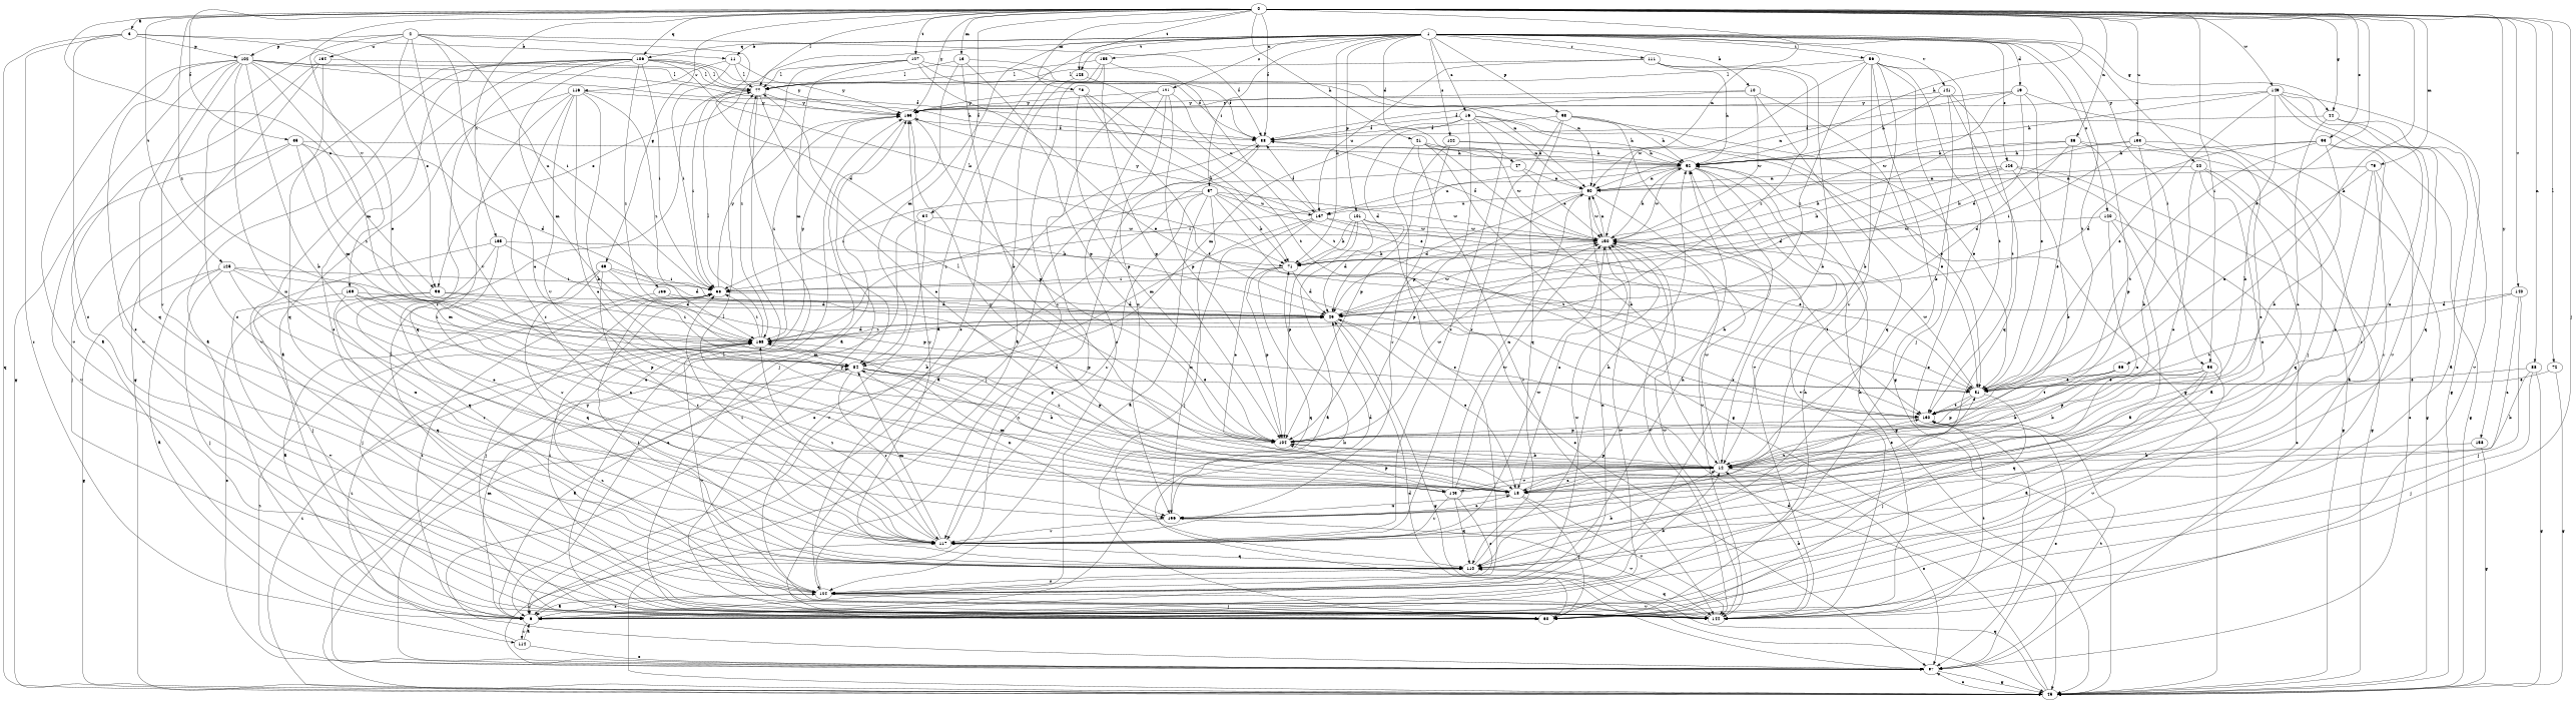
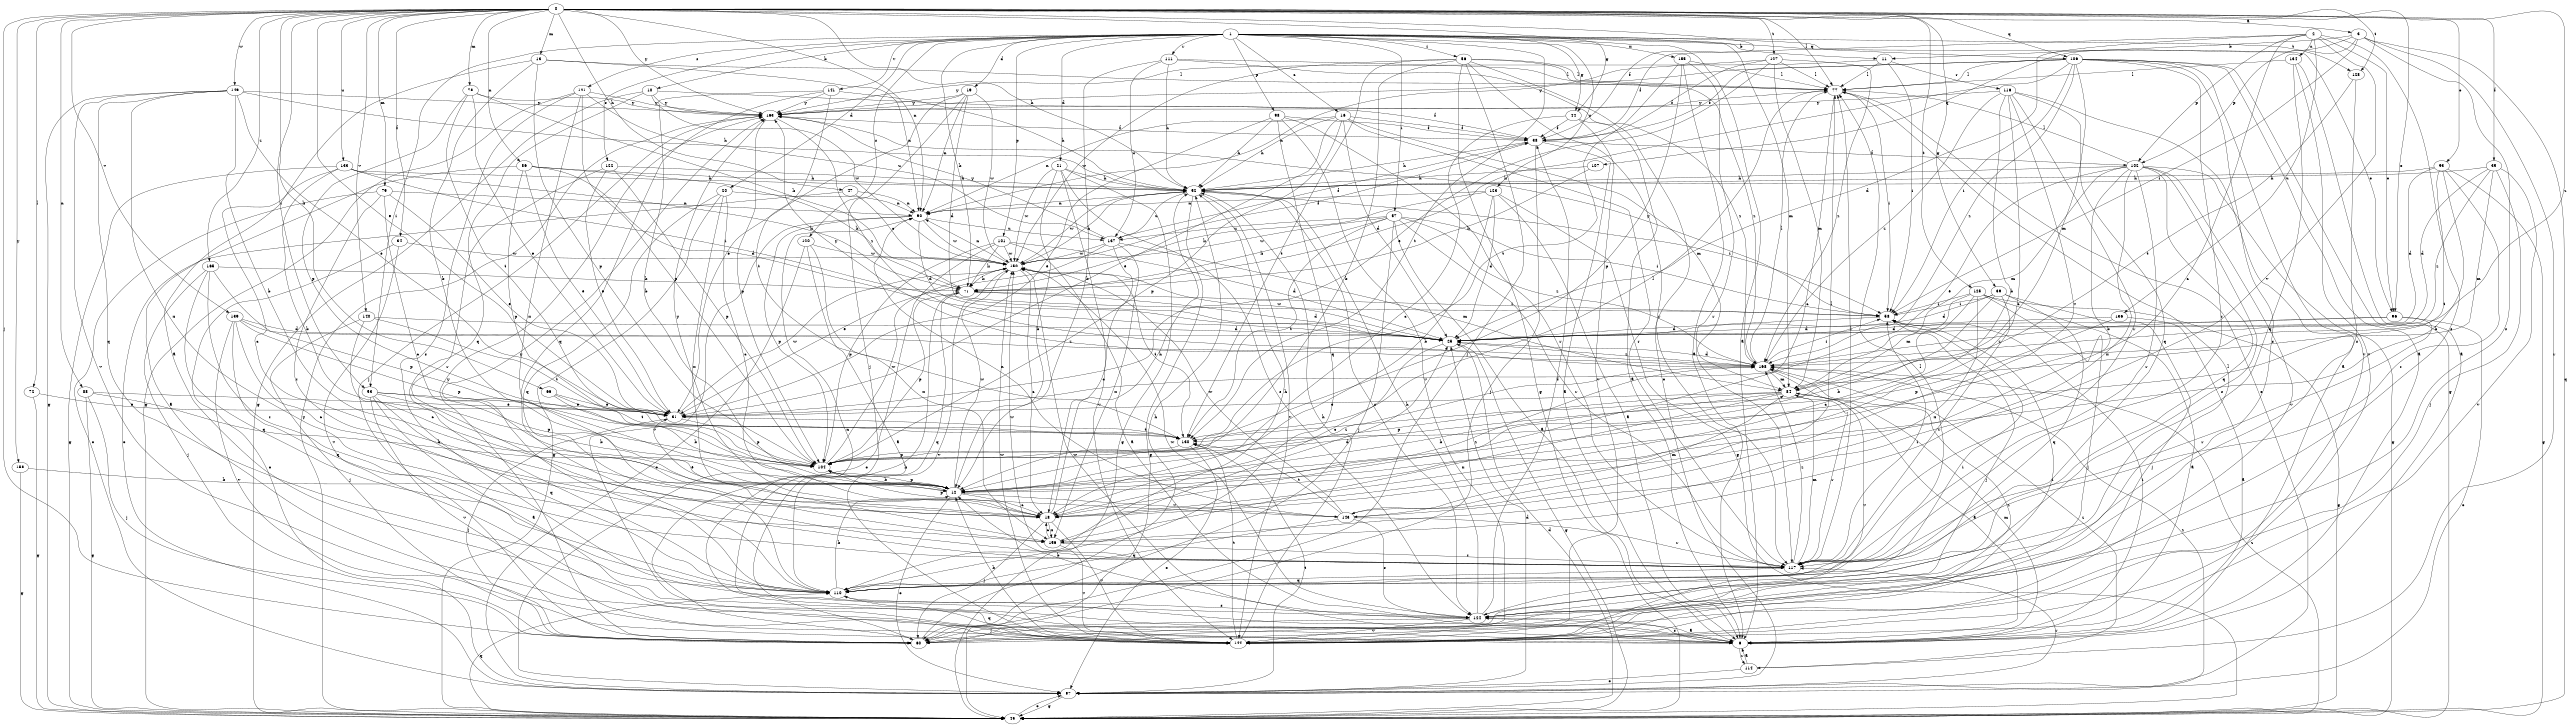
  strict digraph {
    0
    3
    31
    34
    35
    38
    39
    44
    47
    52
    53
    n12 [label=60]
    66
    72
    77
    78
    79
    n18 [label=13]
    86
    88
    90
    93
    96
    106
    125
    127
    128
    133
    139
    140
    149
    158
    163
    165
    168
    11
    102
    124
    58
+   107
    114
    45
    130
    150
    104
    97
    144
    84
    25
    6
    110
    12
    117
    18
    137
    71
    156
    1
    10
    16
    19
    20
    21
    56
    57
    98
    101
    111
    120
    121
    122
    123
    141
    155
    116
    2
    134
    136
    143
    0 -> 3 [label=a]
    0 -> 31 [label=e]
    0 -> 34 [label=f]
    0 -> 35 [label=f]
    0 -> 38 [label=f]
    0 -> 39 [label=g]
    0 -> 44 [label=g]
    0 -> 47 [label=h]
    0 -> 52 [label=h]
    0 -> 53 [label=i]
    0 -> n12 [label=j]
    0 -> 66 [label=k]
    0 -> 72 [label=l]
    0 -> 77 [label=l]
    0 -> 78 [label=m]
    0 -> 79 [label=m]
    0 -> n18 [label=m]
    0 -> 86 [label=n]
    0 -> 88 [label=n]
    0 -> 90 [label=n]
    0 -> 93 [label=o]
    0 -> 96 [label=o]
    0 -> 106 [label=q]
    0 -> 125 [label=t]
    0 -> 127 [label=t]
    0 -> 128 [label=t]
    0 -> 133 [label=u]
    0 -> 139 [label=v]
    0 -> 140 [label=v]
    0 -> 149 [label=w]
    0 -> 158 [label=y]
    0 -> 163 [label=y]
    0 -> 165 [label=z]
    0 -> 168 [label=z]
    3 -> 11 [label=b]
    3 -> 102 [label=p]
    3 -> 124 [label=s]
    3 -> 58 [label=i]
+   3 -> 107 [label=q]
    3 -> 114 [label=r]
    3 -> 45 [label=q]
    31 -> n12 [label=j]
    31 -> 130 [label=t]
    31 -> 150 [label=w]
    31 -> 104 [label=p]
    34 -> 150 [label=w]
    34 -> 97 [label=o]
    34 -> 144 [label=v]
    35 -> 52 [label=h]
    35 -> n12 [label=j]
    35 -> 168 [label=z]
    35 -> 144 [label=v]
    35 -> 84 [label=m]
    35 -> 25 [label=d]
    38 -> 52 [label=h]
    38 -> n12 [label=j]
    38 -> 6 [label=a]
    39 -> n12 [label=j]
    39 -> 58 [label=i]
    39 -> 25 [label=d]
    39 -> 110 [label=q]
    39 -> 12 [label=b]
    39 -> 117 [label=r]
    44 -> 38 [label=f]
    44 -> 144 [label=v]
    44 -> 6 [label=a]
    44 -> 18 [label=c]
    47 -> 90 [label=n]
    47 -> 150 [label=c]
    47 -> 97 [label=o]
    52 -> 90 [label=n]
    52 -> 124 [label=s]
    52 -> 58 [label=i]
    52 -> 45 [label=g]
    52 -> 150 [label=w]
    52 -> 144 [label=v]
    52 -> 137 [label=u]
    53 -> 31 [label=e]
    53 -> 104 [label=p]
    53 -> 144 [label=v]
    53 -> 6 [label=a]
    53 -> 110 [label=q]
    53 -> 12 [label=b]
    n12 -> 52 [label=h]
    n12 -> 77 [label=l]
    n12 -> 163 [label=y]
    n12 -> 71 [label=k]
    66 -> 31 [label=e]
    66 -> 130 [label=t]
    66 -> 12 [label=b]
    72 -> 31 [label=e]
    72 -> 45 [label=g]
    77 -> 163 [label=y]
    77 -> 58 [label=i]
    77 -> 97 [label=o]
    77 -> 18 [label=c]
    78 -> 31 [label=e]
    78 -> 163 [label=y]
    78 -> 130 [label=t]
    78 -> 104 [label=p]
    78 -> 71 [label=k]
    79 -> 31 [label=e]
    79 -> 90 [label=n]
    79 -> 97 [label=o]
    79 -> 117 [label=r]
    79 -> 18 [label=c]
    n18 -> 77 [label=l]
    n18 -> 90 [label=n]
    n18 -> 104 [label=p]
    n18 -> 6 [label=a]
    n18 -> 12 [label=b]
    86 -> 31 [label=e]
    86 -> 52 [label=h]
    86 -> 104 [label=p]
    86 -> 25 [label=d]
    86 -> 6 [label=a]
    86 -> 71 [label=k]
    88 -> 31 [label=e]
    88 -> n12 [label=j]
    88 -> 45 [label=g]
    88 -> 12 [label=b]
    90 -> 150 [label=w]
    90 -> 104 [label=p]
    90 -> 144 [label=v]
    90 -> 25 [label=d]
    90 -> 137 [label=u]
    93 -> 52 [label=h]
    93 -> 45 [label=g]
    93 -> 130 [label=t]
    93 -> 25 [label=d]
    93 -> 12 [label=b]
    93 -> 117 [label=r]
    96 -> 168 [label=z]
    96 -> 97 [label=o]
    96 -> 25 [label=d]
    96 -> 117 [label=r]
    106 -> 38 [label=f]
    106 -> 77 [label=l]
    106 -> 163 [label=y]
    106 -> 168 [label=z]
    106 -> 124 [label=s]
    106 -> 58 [label=i]
    106 -> 45 [label=g]
    106 -> 144 [label=v]
    106 -> 84 [label=m]
    106 -> 6 [label=a]
    106 -> 117 [label=r]
    106 -> 71 [label=k]
    125 -> n12 [label=j]
    125 -> 58 [label=i]
    125 -> 45 [label=g]
    125 -> 84 [label=m]
    125 -> 6 [label=a]
    125 -> 18 [label=c]
    125 -> 156 [label=x]
    127 -> 31 [label=e]
    127 -> 38 [label=f]
    127 -> 77 [label=l]
    127 -> 90 [label=n]
    127 -> 168 [label=z]
    127 -> 84 [label=m]
    128 -> 124 [label=s]
    128 -> 130 [label=t]
    133 -> 52 [label=h]
    133 -> 58 [label=i]
    133 -> 45 [label=g]
    133 -> 12 [label=b]
    133 -> 18 [label=c]
    133 -> 71 [label=k]
    139 -> 168 [label=z]
    139 -> 104 [label=p]
    139 -> 144 [label=v]
    139 -> 25 [label=d]
    139 -> 110 [label=q]
    139 -> 18 [label=c]
    140 -> n12 [label=j]
    140 -> 130 [label=t]
    140 -> 25 [label=d]
    140 -> 18 [label=c]
    149 -> 31 [label=e]
    149 -> 52 [label=h]
    149 -> 163 [label=y]
    149 -> 45 [label=g]
    149 -> 144 [label=v]
    149 -> 110 [label=q]
    149 -> 12 [label=b]
    149 -> 156 [label=x]
    158 -> 45 [label=g]
    158 -> 12 [label=b]
    163 -> 38 [label=f]
    163 -> n12 [label=j]
    163 -> 168 [label=z]
    163 -> 104 [label=p]
    165 -> n12 [label=j]
    165 -> 104 [label=p]
    165 -> 110 [label=q]
    165 -> 117 [label=r]
    165 -> 71 [label=k]
    168 -> 77 [label=l]
    168 -> 163 [label=y]
    168 -> 58 [label=i]
    168 -> 144 [label=v]
    168 -> 84 [label=m]
    168 -> 25 [label=d]
    11 -> 77 [label=l]
    11 -> 163 [label=y]
    11 -> 58 [label=i]
    11 -> 116 [label=r]
    102 -> 31 [label=e]
-   102 -> 38 [label=f]
+   38 -> 102 [label=f]
    102 -> 52 [label=h]
    102 -> 77 [label=l]
    102 -> 124 [label=s]
    102 -> 45 [label=g]
    102 -> 144 [label=v]
    102 -> 84 [label=m]
    102 -> 110 [label=q]
    102 -> 12 [label=b]
    102 -> 117 [label=r]
    102 -> 156 [label=x]
    124 -> 38 [label=f]
    124 -> 52 [label=h]
    124 -> n12 [label=j]
    124 -> 58 [label=i]
    124 -> 150 [label=w]
    124 -> 144 [label=v]
    124 -> 6 [label=a]
    124 -> 12 [label=b]
    58 -> n12 [label=j]
    58 -> 163 [label=y]
    58 -> 25 [label=d]
+   107 -> 52 [label=h]
+   107 -> 71 [label=k]
    114 -> 168 [label=z]
    114 -> 97 [label=o]
    114 -> 6 [label=a]
    45 -> 163 [label=y]
    45 -> 168 [label=z]
    45 -> 97 [label=o]
    45 -> 25 [label=d]
    45 -> 110 [label=q]
    130 -> 104 [label=p]
    130 -> 97 [label=o]
    150 -> 38 [label=f]
    150 -> 52 [label=h]
    150 -> 90 [label=n]
    150 -> 130 [label=t]
    150 -> 144 [label=v]
    150 -> 18 [label=c]
    150 -> 71 [label=k]
    104 -> 77 [label=l]
    104 -> 150 [label=w]
    104 -> 12 [label=b]
    97 -> 168 [label=z]
    97 -> 45 [label=g]
    97 -> 130 [label=t]
    97 -> 25 [label=d]
    97 -> 117 [label=r]
    144 -> 52 [label=h]
    144 -> 77 [label=l]
    144 -> 168 [label=z]
    144 -> 58 [label=i]
    144 -> 130 [label=t]
    144 -> 150 [label=w]
    144 -> 110 [label=q]
    144 -> 12 [label=b]
    84 -> 31 [label=e]
    84 -> 104 [label=p]
    84 -> 6 [label=a]
    84 -> 12 [label=b]
    84 -> 117 [label=r]
    84 -> 156 [label=x]
    25 -> 168 [label=z]
    25 -> 45 [label=g]
    25 -> 150 [label=w]
    25 -> 18 [label=c]
    6 -> 90 [label=n]
    6 -> 124 [label=s]
    6 -> 58 [label=i]
    6 -> 114 [label=r]
    6 -> 150 [label=w]
    6 -> 84 [label=m]
    110 -> 52 [label=h]
    110 -> 163 [label=y]
    110 -> 124 [label=s]
    110 -> 12 [label=b]
    12 -> 168 [label=z]
    12 -> 150 [label=w]
    12 -> 104 [label=p]
    12 -> 97 [label=o]
    12 -> 18 [label=c]
    12 -> 143 [label=v]
    117 -> 77 [label=l]
    117 -> 168 [label=z]
    117 -> 58 [label=i]
    117 -> 150 [label=w]
    117 -> 84 [label=m]
    117 -> 110 [label=q]
    18 -> 31 [label=e]
    18 -> 52 [label=h]
    18 -> n12 [label=j]
    18 -> 163 [label=y]
    18 -> 168 [label=z]
    18 -> 144 [label=v]
    18 -> 156 [label=x]
    137 -> 31 [label=e]
    137 -> 38 [label=f]
    137 -> 163 [label=y]
    137 -> 150 [label=w]
    137 -> 84 [label=m]
    137 -> 18 [label=c]
    137 -> 156 [label=x]
    71 -> 58 [label=i]
    71 -> 104 [label=p]
    71 -> 25 [label=d]
    71 -> 110 [label=q]
    156 -> 144 [label=v]
    156 -> 25 [label=d]
    156 -> 117 [label=r]
    156 -> 18 [label=c]
    1 -> 44 [label=g]
    1 -> 53 [label=i]
    1 -> 96 [label=o]
    1 -> 106 [label=q]
    1 -> 128 [label=t]
    1 -> 11 [label=b]
    1 -> 130 [label=t]
    1 -> 84 [label=m]
    1 -> 6 [label=a]
    1 -> 71 [label=k]
    1 -> 10 [label=b]
    1 -> 16 [label=c]
    1 -> 19 [label=d]
    1 -> 20 [label=d]
    1 -> 21 [label=d]
    1 -> 56 [label=i]
    1 -> 57 [label=i]
    1 -> 98 [label=p]
    1 -> 101 [label=p]
    1 -> 111 [label=r]
    1 -> 120 [label=s]
    1 -> 121 [label=s]
    1 -> 122 [label=s]
    1 -> 123 [label=s]
    1 -> 141 [label=v]
    1 -> 155 [label=x]
    10 -> 38 [label=f]
    10 -> 163 [label=y]
    10 -> 45 [label=g]
    10 -> 150 [label=w]
    10 -> 110 [label=q]
    16 -> 31 [label=e]
    16 -> 38 [label=f]
    16 -> 52 [label=h]
    16 -> 90 [label=n]
    16 -> 104 [label=p]
    16 -> 84 [label=m]
    16 -> 25 [label=d]
    16 -> 117 [label=r]
    19 -> 31 [label=e]
    19 -> n12 [label=j]
    19 -> 90 [label=n]
    19 -> 163 [label=y]
    19 -> 150 [label=w]
    19 -> 25 [label=d]
    20 -> 90 [label=n]
    20 -> 45 [label=g]
    20 -> 110 [label=q]
    20 -> 18 [label=c]
    20 -> 156 [label=x]
    21 -> 52 [label=h]
    21 -> 124 [label=s]
    21 -> 45 [label=g]
    21 -> 150 [label=w]
    21 -> 144 [label=v]
    21 -> 12 [label=b]
    56 -> n12 [label=j]
    56 -> 77 [label=l]
    56 -> 168 [label=z]
    56 -> 45 [label=g]
    56 -> 130 [label=t]
    56 -> 150 [label=w]
    56 -> 97 [label=o]
    56 -> 12 [label=b]
    56 -> 117 [label=r]
    57 -> n12 [label=j]
    57 -> 168 [label=z]
    57 -> 58 [label=i]
    57 -> 130 [label=t]
    57 -> 150 [label=w]
    57 -> 6 [label=a]
    57 -> 117 [label=r]
    57 -> 137 [label=u]
    57 -> 71 [label=k]
    98 -> 31 [label=e]
    98 -> 38 [label=f]
    98 -> 52 [label=h]
    98 -> 144 [label=v]
    98 -> 110 [label=q]
    98 -> 117 [label=r]
    101 -> 150 [label=w]
    101 -> 104 [label=p]
    101 -> 97 [label=o]
    101 -> 25 [label=d]
    101 -> 6 [label=a]
    101 -> 71 [label=k]
    111 -> 52 [label=h]
    111 -> 77 [label=l]
    111 -> 168 [label=z]
    111 -> 12 [label=b]
    111 -> 137 [label=u]
    120 -> 150 [label=w]
    120 -> 97 [label=o]
    120 -> 6 [label=a]
    120 -> 156 [label=x]
    121 -> 163 [label=y]
    121 -> 124 [label=s]
    121 -> 45 [label=g]
    121 -> 104 [label=p]
    121 -> 137 [label=u]
    121 -> 156 [label=x]
    122 -> 31 [label=e]
    122 -> 52 [label=h]
    122 -> 104 [label=p]
    122 -> 117 [label=r]
    123 -> 90 [label=n]
    123 -> 45 [label=g]
    123 -> 25 [label=d]
    123 -> 6 [label=a]
    123 -> 12 [label=b]
    123 -> 71 [label=k]
    141 -> 52 [label=h]
    141 -> 163 [label=y]
    141 -> 130 [label=t]
    141 -> 110 [label=q]
    141 -> 12 [label=b]
    155 -> 77 [label=l]
    155 -> 130 [label=t]
    155 -> 104 [label=p]
    155 -> 6 [label=a]
    155 -> 117 [label=r]
    116 -> 163 [label=y]
    116 -> 168 [label=z]
    116 -> 6 [label=a]
    116 -> 110 [label=q]
    116 -> 12 [label=b]
    116 -> 117 [label=r]
    116 -> 18 [label=c]
    116 -> 143 [label=v]
    2 -> 38 [label=f]
    2 -> 96 [label=o]
    2 -> 102 [label=p]
    2 -> 124 [label=s]
    2 -> 25 [label=d]
    2 -> 18 [label=c]
    2 -> 134 [label=u]
    2 -> 136 [label=u]
    2 -> 143 [label=v]
    134 -> 77 [label=l]
    134 -> 144 [label=v]
    134 -> 6 [label=a]
    134 -> 110 [label=q]
    136 -> 104 [label=p]
    136 -> 25 [label=d]
    136 -> 6 [label=a]
+   143 -> 77 [label=l]
    143 -> 90 [label=n]
    143 -> 124 [label=s]
    143 -> 130 [label=t]
    143 -> 150 [label=w]
    143 -> 104 [label=p]
    143 -> 84 [label=m]
    143 -> 110 [label=q]
    143 -> 117 [label=r]
  }
